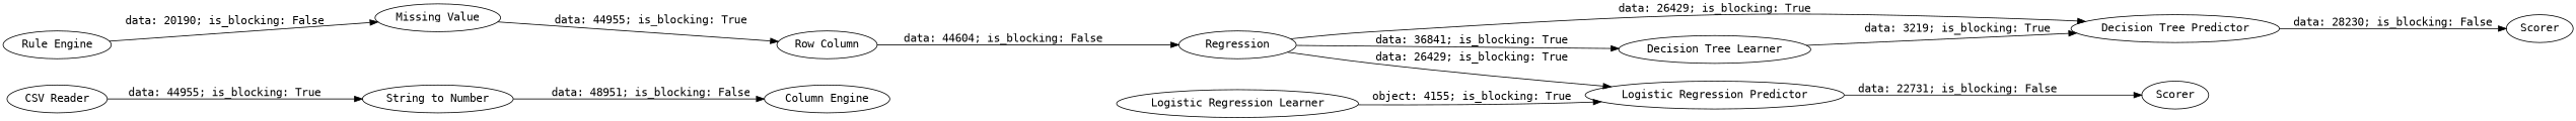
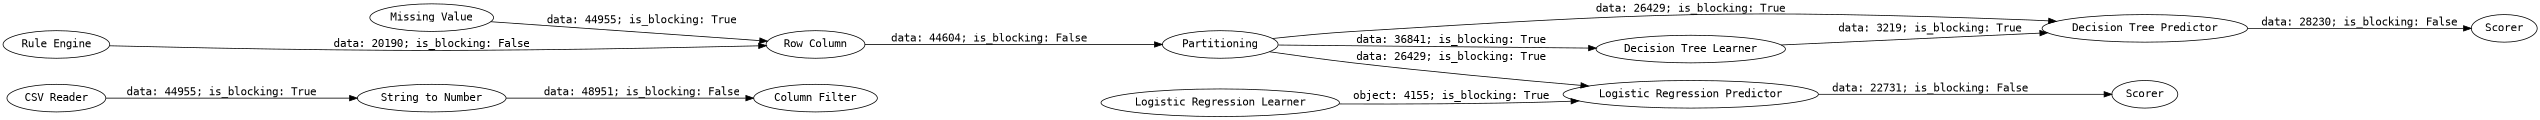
  digraph {
    fontname="DejaVu Sans Mono"
    rankdir=LR
    node [fontname="DejaVu Sans Mono"]
    edge [fontname="DejaVu Sans Mono"]
-   n1 [label="Column Engine"]
+   n1 [label="Column Filter"]
    n2 [label="Rule Engine"]
    n3 [label="Missing Value"]
    n4 [label="Row Column"]
-   n5 [label=Regression]
+   n5 [label=Partitioning]
    n6 [label="Decision Tree Predictor"]
    n7 [label="Decision Tree Learner"]
    n8 [label="Logistic Regression Predictor"]
    n9 [label="Logistic Regression Learner"]
    n10 [label=Scorer]
    n11 [label=Scorer]
    n12 [label="CSV Reader"]
    n13 [label="String to Number"]
-   n2 -> n3 [label="data: 20190; is_blocking: False"]
+   n2 -> n4 [label="data: 20190; is_blocking: False"]
    n3 -> n4 [label="data: 44955; is_blocking: True"]
    n4 -> n5 [label="data: 44604; is_blocking: False"]
    n5 -> n6 [label="data: 26429; is_blocking: True"]
    n5 -> n7 [label="data: 36841; is_blocking: True"]
    n5 -> n8 [label="data: 26429; is_blocking: True"]
    n6 -> n10 [label="data: 28230; is_blocking: False"]
    n7 -> n6 [label="data: 3219; is_blocking: True"]
    n8 -> n11 [label="data: 22731; is_blocking: False"]
    n9 -> n8 [label="object: 4155; is_blocking: True"]
    n12 -> n13 [label="data: 44955; is_blocking: True"]
    n13 -> n1 [label="data: 48951; is_blocking: False"]
  }
